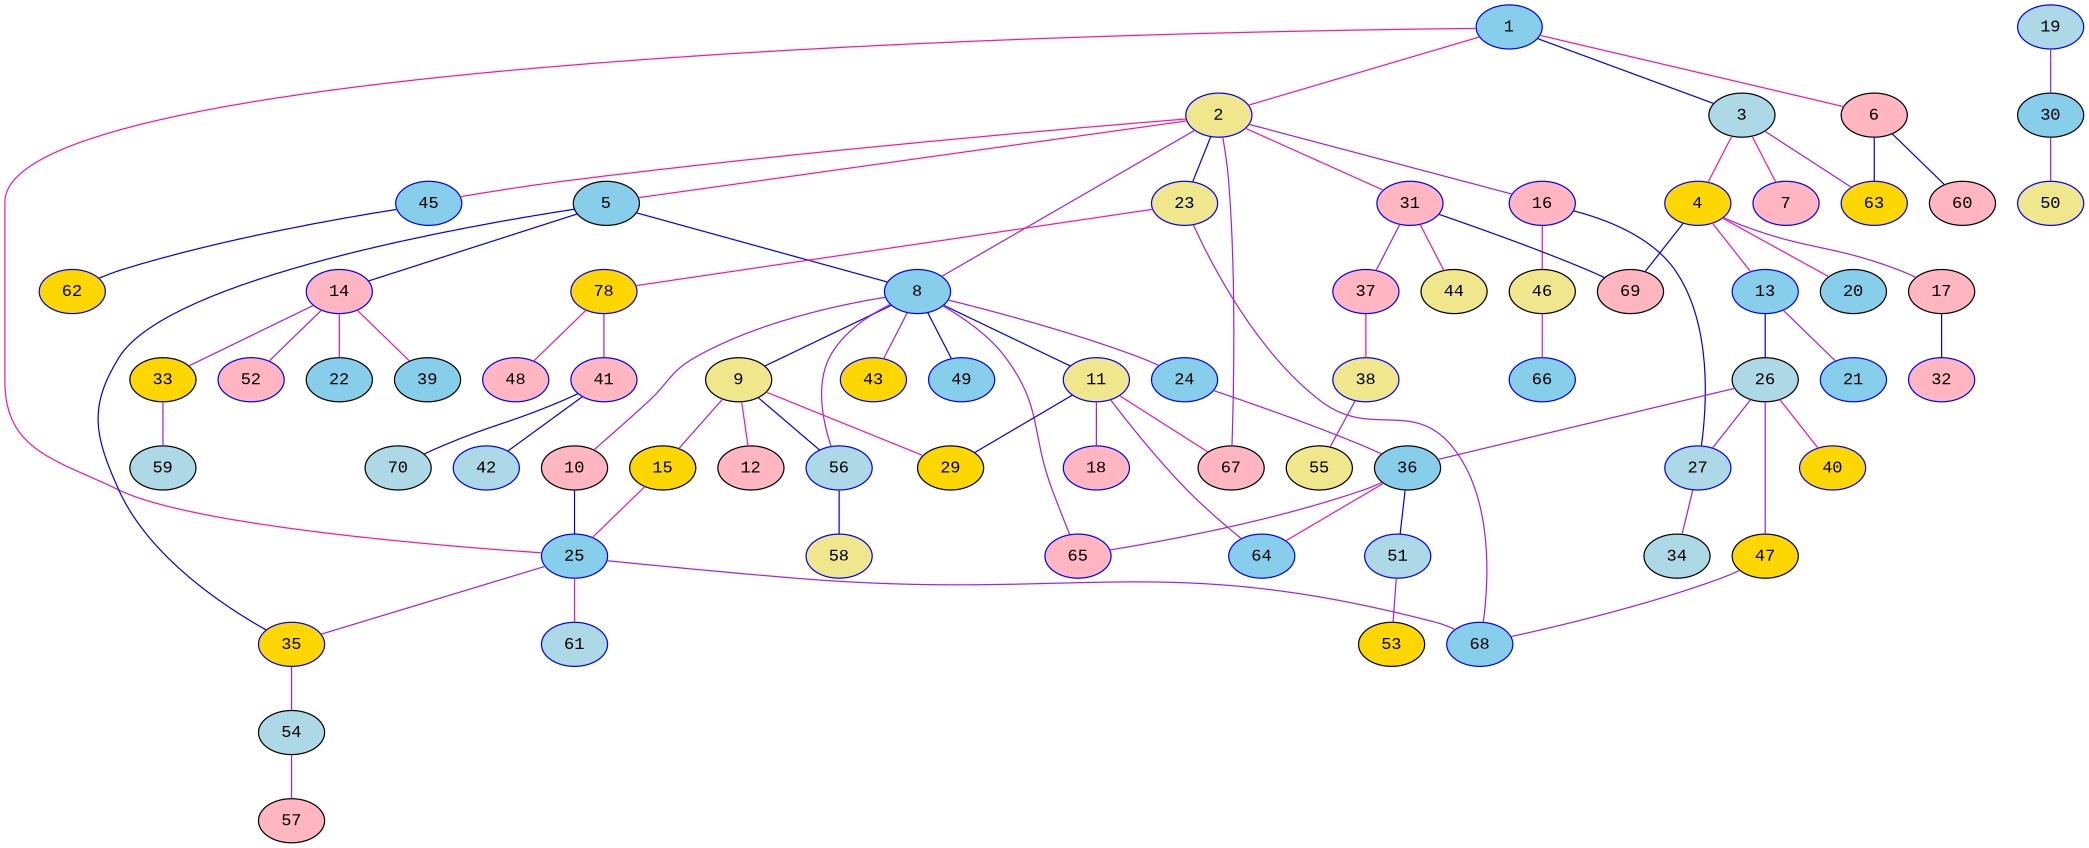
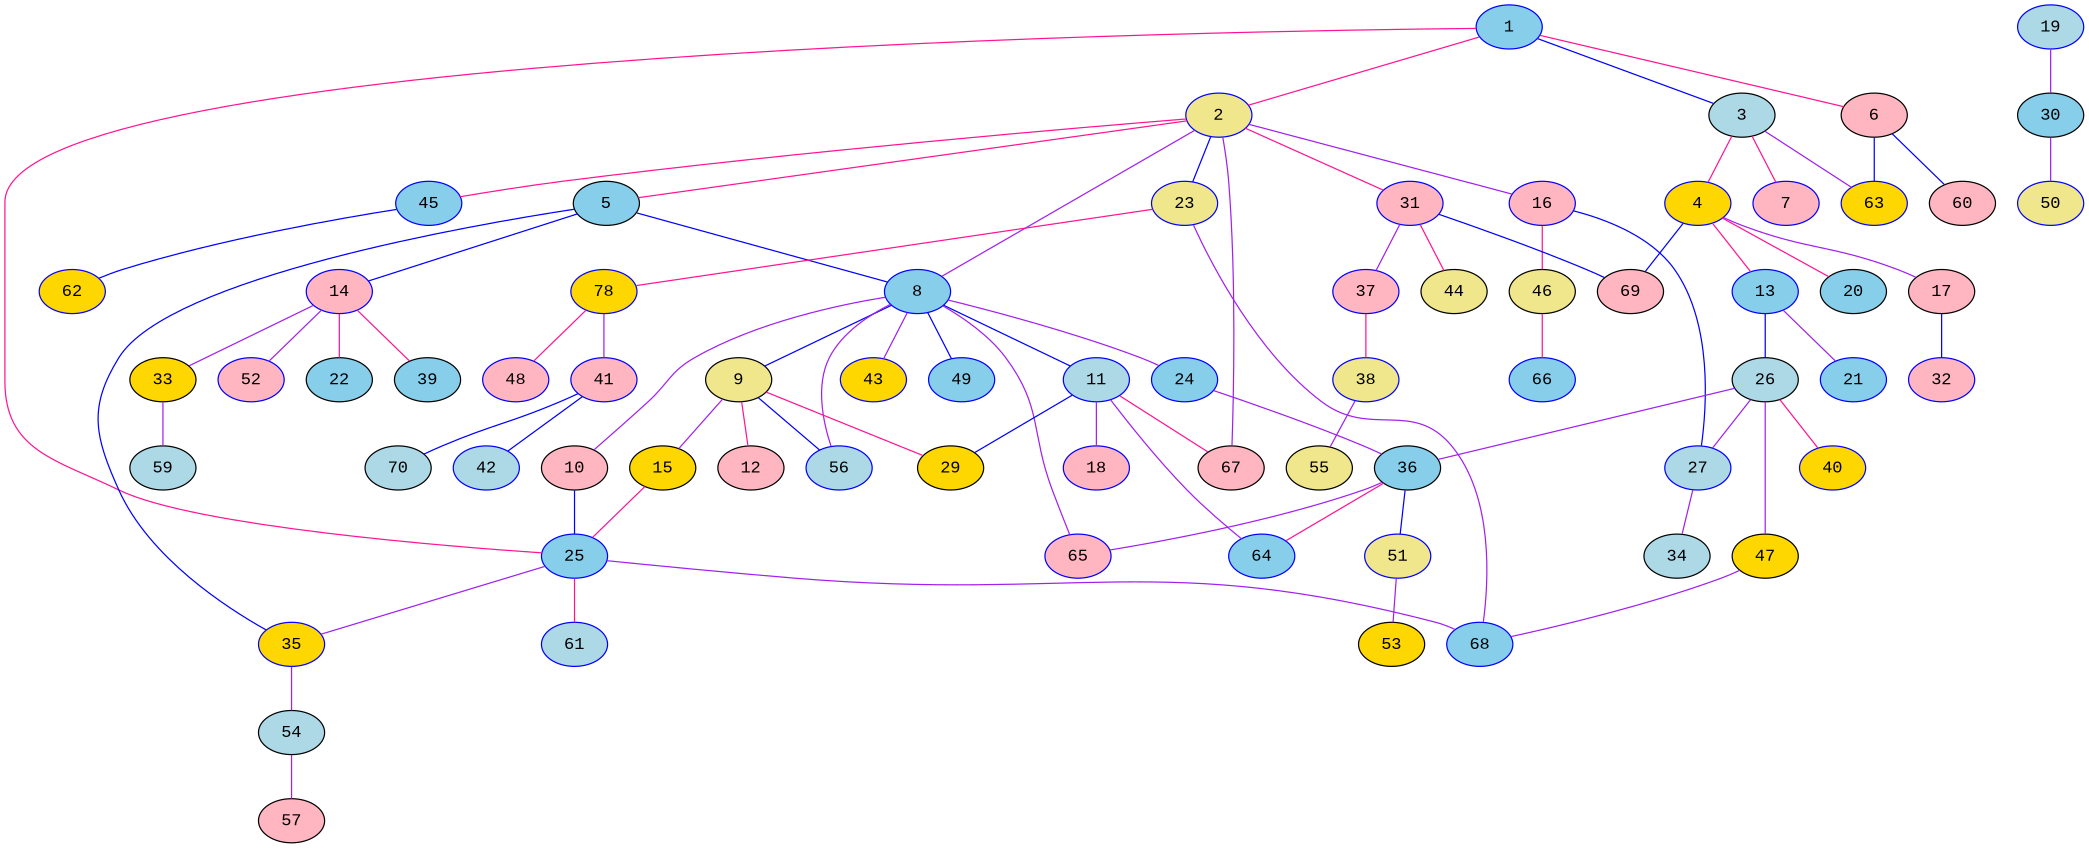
  graph {
    fontname="Liberation Mono"
    node [color=blue fillcolor=lightpink fontname="Liberation Mono" style=filled]
    edge [color=purple fontname="Liberation Mono"]
    1 [fillcolor=skyblue]
    2 [fillcolor=khaki]
    3 [color=black fillcolor=lightblue]
    6 [color=black]
    25 [fillcolor=skyblue]
    5 [color=black fillcolor=skyblue]
    8 [fillcolor=skyblue]
    16
    23 [fillcolor=khaki]
    31
    45 [fillcolor=skyblue]
    67 [color=black]
    4 [fillcolor=gold]
    7
    63 [fillcolor=gold]
    60 [color=black]
    35 [fillcolor=gold]
    68 [fillcolor=skyblue]
    61 [fillcolor=lightblue]
    14
    9 [color=black fillcolor=khaki]
    10 [color=black]
-   11 [fillcolor=khaki]
+   11 [fillcolor=lightblue]
    24 [fillcolor=skyblue]
    43 [fillcolor=gold]
    49 [fillcolor=skyblue]
    56 [fillcolor=lightblue]
    65
    27 [fillcolor=lightblue]
    46 [color=black fillcolor=khaki]
    n31 [fillcolor=gold label=78]
    69 [color=black]
    37
    44 [color=black fillcolor=khaki]
    62 [fillcolor=gold]
    13 [fillcolor=skyblue]
    17 [color=black]
    20 [color=black fillcolor=skyblue]
    54 [color=black fillcolor=lightblue]
    22 [color=black fillcolor=skyblue]
    33 [color=black fillcolor=gold]
    39 [color=black fillcolor=skyblue]
    52
    12 [color=black]
    15 [color=black fillcolor=gold]
    29 [color=black fillcolor=gold]
    18
    64 [fillcolor=skyblue]
    36 [color=black fillcolor=skyblue]
-   58 [fillcolor=khaki]
    34 [color=black fillcolor=lightblue]
    66 [fillcolor=skyblue]
    41
    48
    38 [fillcolor=khaki]
    21 [fillcolor=skyblue]
    26 [color=black fillcolor=lightblue]
    32
    40 [fillcolor=gold]
    47 [color=black fillcolor=gold]
    59 [color=black fillcolor=lightblue]
    57 [color=black]
    19 [fillcolor=lightblue]
    30 [color=black fillcolor=skyblue]
-   51 [fillcolor=lightblue]
+   51 [fillcolor=khaki]
    50 [fillcolor=khaki]
    42 [fillcolor=lightblue]
    70 [color=black fillcolor=lightblue]
    53 [color=black fillcolor=gold]
    55 [color=black fillcolor=khaki]
    1 -- 2 [color=deeppink]
    1 -- 3 [color=blue]
    1 -- 6 [color=deeppink]
    1 -- 25 [color=deeppink]
    2 -- 5 [color=deeppink]
    2 -- 8
    2 -- 16
    2 -- 23 [color=blue]
    2 -- 31 [color=deeppink]
    2 -- 45 [color=deeppink]
    2 -- 67
    3 -- 4 [color=deeppink]
    3 -- 7 [color=deeppink]
    3 -- 63
    6 -- 63 [color=blue]
    6 -- 60 [color=blue]
    25 -- 35
    25 -- 68
    25 -- 61 [color=deeppink]
    5 -- 8 [color=blue]
    5 -- 35 [color=blue]
    5 -- 14 [color=blue]
    8 -- 9 [color=blue]
    8 -- 10
    8 -- 11 [color=blue]
    8 -- 24
    8 -- 43
    8 -- 49 [color=blue]
    8 -- 56
    8 -- 65
    16 -- 27 [color=blue]
    16 -- 46 [color=deeppink]
    23 -- 68
    23 -- n31 [color=deeppink]
    31 -- 69 [color=blue]
    31 -- 37
    31 -- 44 [color=deeppink]
    45 -- 62 [color=blue]
    4 -- 69 [color=blue]
    4 -- 13 [color=deeppink]
    4 -- 17
    4 -- 20 [color=deeppink]
    35 -- 54
    14 -- 22 [color=deeppink]
    14 -- 33
    14 -- 39 [color=deeppink]
    14 -- 52
    9 -- 56 [color=blue]
    9 -- 12 [color=deeppink]
    9 -- 15
    9 -- 29 [color=deeppink]
    10 -- 25 [color=blue]
    11 -- 67 [color=deeppink]
    11 -- 29 [color=blue]
    11 -- 18
    11 -- 64
    24 -- 36
-   56 -- 58 [color=blue]
    27 -- 34
    46 -- 66 [color=deeppink]
    n31 -- 41
    n31 -- 48 [color=deeppink]
    37 -- 38 [color=deeppink]
    13 -- 21
    13 -- 26 [color=blue]
    17 -- 32 [color=blue]
    54 -- 57
    33 -- 59
    15 -- 25 [color=deeppink]
    36 -- 65
    36 -- 64 [color=deeppink]
    36 -- 51 [color=blue]
    41 -- 42 [color=blue]
    41 -- 70 [color=blue]
    38 -- 55
    26 -- 27
    26 -- 36
    26 -- 40 [color=deeppink]
    26 -- 47
    47 -- 68
    19 -- 30
    30 -- 50
    51 -- 53
  }
